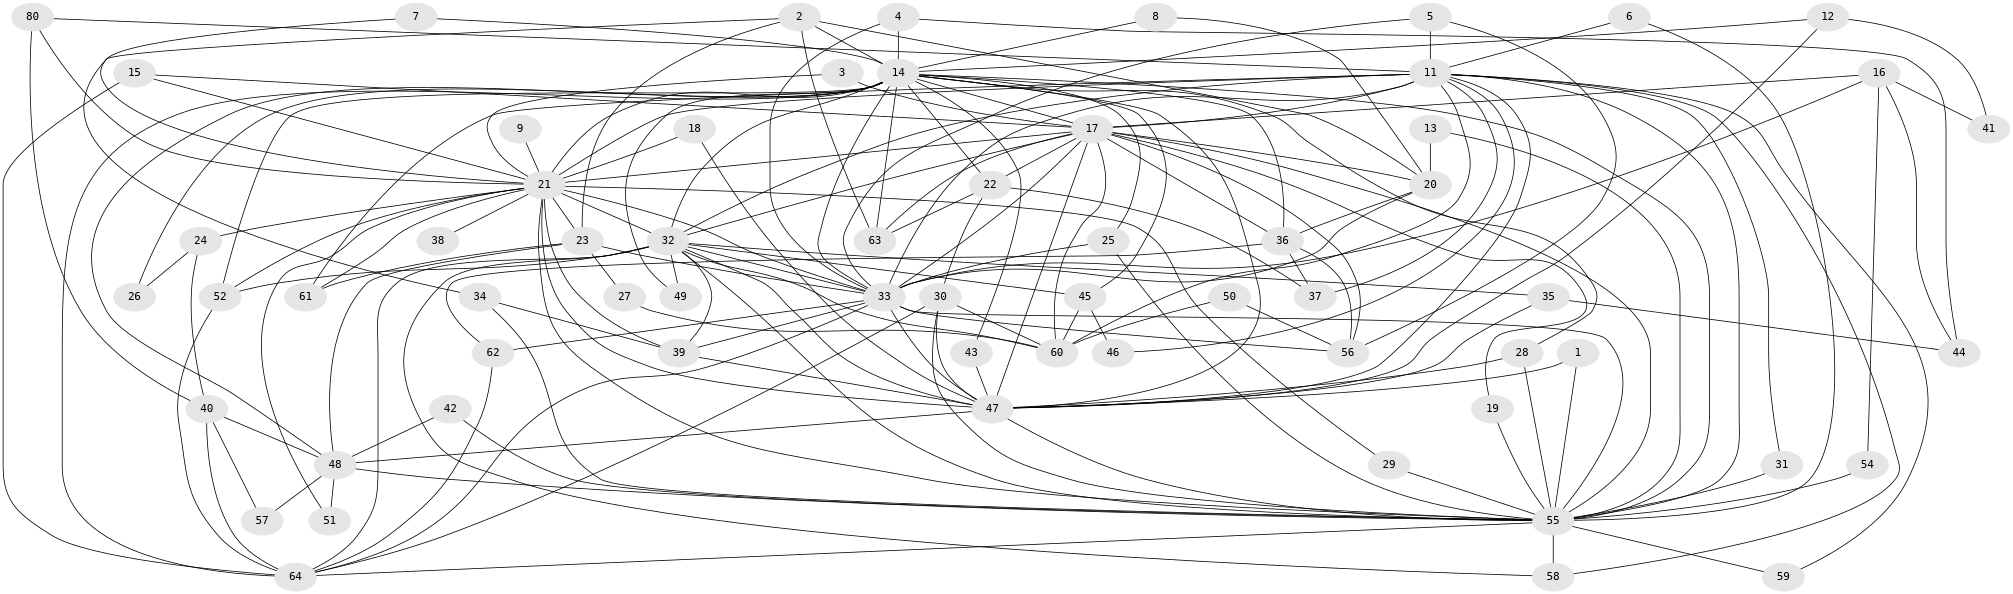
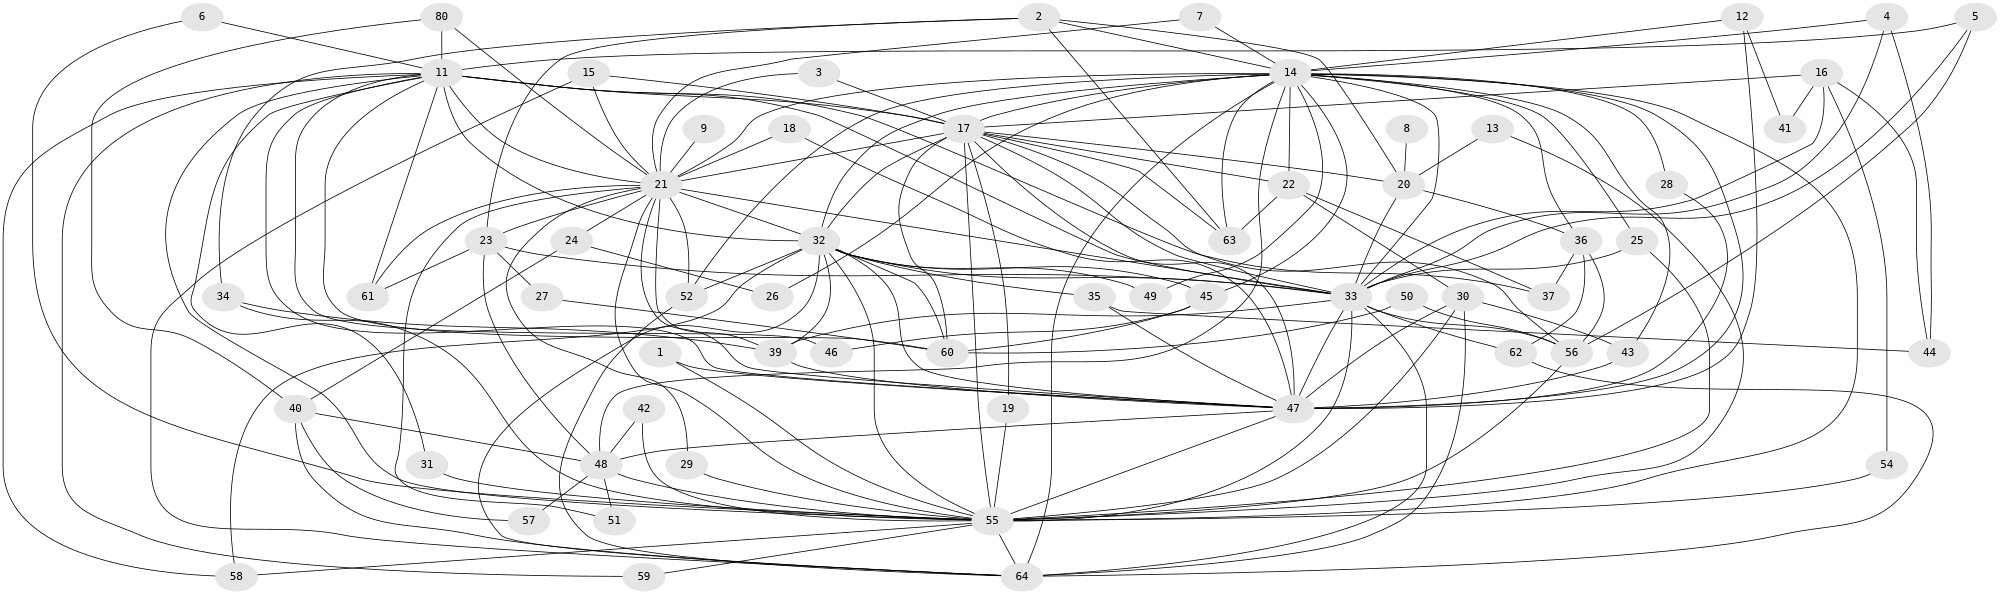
  graph {
    fontname="DejaVu Sans Mono"
    node [color=gray90 fontname="DejaVu Sans Mono" style=filled]
    edge [fontname="DejaVu Sans Mono" weight=1.0]
    1
    47
    55
    48
    58
    59
    64
    2
    14
    20
    23
    34
    63
    17
    21
    33
    32
    22
    25
    26
    28
    36
    43
    45
    49
    52
    61
    27
    39
    3
    56
    60
    19
    24
    29
-   38
    51
    4
    44
    62
    5
    11
    31
    37
    46
    6
    7
    8
    9
    n50 [label=80]
    40
    57
    35
    12
    41
    13
    30
    15
    16
    54
    18
    42
    50
    1 -- 47
    1 -- 55
    47 -- 55 [weight=2.0]
    47 -- 48
    55 -- 58
    55 -- 59
    55 -- 64
    48 -- 55
    48 -- 51
    48 -- 57
    2 -- 14
    2 -- 20
    2 -- 23
    2 -- 34
    2 -- 63
    14 -- 47 [weight=3.0]
    14 -- 55 [weight=2.0]
    14 -- 48
    14 -- 64 [weight=2.0]
    14 -- 17 [weight=2.0]
    14 -- 21 [weight=4.0]
    14 -- 33 [weight=4.0]
    14 -- 32 [weight=2.0]
    14 -- 22 [weight=2.0]
    14 -- 25
    14 -- 26
    14 -- 28
    14 -- 36 [weight=2.0]
    14 -- 43
    14 -- 45
    14 -- 49 [weight=3.0]
    14 -- 52
    20 -- 33 [weight=3.0]
    20 -- 36
    23 -- 48
    23 -- 33
    23 -- 61
    23 -- 27
    34 -- 55
    34 -- 39
    63 -- 14 [weight=3.0]
    17 -- 47
    17 -- 55
    17 -- 20
    17 -- 63
    17 -- 21
    17 -- 33 [weight=3.0]
    17 -- 32
    17 -- 22
-   17 -- 36
    17 -- 56
    17 -- 60
    17 -- 19
    21 -- 47
    21 -- 55
    21 -- 23
    21 -- 33 [weight=2.0]
    21 -- 32
    21 -- 52
    21 -- 61
    21 -- 39
    21 -- 24
    21 -- 29
-   21 -- 38
    21 -- 51
    33 -- 47 [weight=3.0]
    33 -- 55 [weight=3.0]
    33 -- 64
    33 -- 39
    33 -- 56
    33 -- 62
    32 -- 47
    32 -- 55
    32 -- 58
    32 -- 64
    32 -- 33 [weight=4.0]
    32 -- 45
    32 -- 49
    32 -- 52
    32 -- 39
    32 -- 60
    32 -- 35
    22 -- 63
    22 -- 37
    22 -- 30
    25 -- 55
    25 -- 33
    28 -- 47
-   28 -- 55
+   56 -- 55
    36 -- 56
    36 -- 62
    36 -- 37
    43 -- 47 [weight=2.0]
    45 -- 60
    45 -- 46
    52 -- 64
    27 -- 60
    39 -- 47
    3 -- 17
    3 -- 21
    19 -- 55
    24 -- 26
    24 -- 40
    29 -- 55
    4 -- 14
    4 -- 33
    4 -- 44
    62 -- 64
    5 -- 33
    5 -- 56
    5 -- 11
    11 -- 47
    11 -- 55
    11 -- 58
    11 -- 59
    11 -- 17 [weight=3.0]
    11 -- 21 [weight=2.0]
    11 -- 33 [weight=3.0]
    11 -- 32
    11 -- 61
    11 -- 60
    11 -- 31
    11 -- 37
    11 -- 46
    31 -- 55
    6 -- 55
    6 -- 11
    7 -- 14
    7 -- 21
-   8 -- 14
    8 -- 20
    9 -- 21
    n50 -- 21
    n50 -- 11
    n50 -- 40
    40 -- 48
    40 -- 64
    40 -- 57
    35 -- 47
    35 -- 44
    12 -- 47
    12 -- 14
    12 -- 41
    13 -- 55
    13 -- 20
    30 -- 47
    30 -- 55
    30 -- 64
-   30 -- 60
+   30 -- 43
    15 -- 64
    15 -- 17
    15 -- 21
    16 -- 17 [weight=2.0]
    16 -- 33 [weight=2.0]
    16 -- 44
    16 -- 41 [weight=2.0]
    16 -- 54
    54 -- 55
    18 -- 47
    18 -- 21
    42 -- 55
    42 -- 48
    50 -- 56
    50 -- 60
  }
